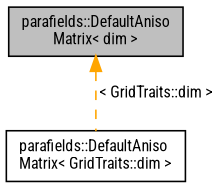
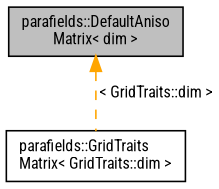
  digraph {
    fontname="Roboto Condensed"
    node [color=black fontname="Roboto Condensed" fontsize=10 shape=record style=filled]
    n1 [fillcolor=grey75 fontcolor=black height=0.2 label="parafields::DefaultAniso\lMatrix\< dim \>" width=0.4]
-   n2 [fillcolor=white height=0.2 label="parafields::DefaultAniso\lMatrix\< GridTraits::dim \>" width=0.4]
+   n2 [fillcolor=white height=0.2 label="parafields::GridTraits\lMatrix\< GridTraits::dim \>" width=0.4]
    n1 -> n2 [color=orange dir=back fontname="Roboto Condensed" fontsize=10 label=" \< GridTraits::dim \>" labelfontname=Helvetica labelfontsize=10 style=dashed]
  }
